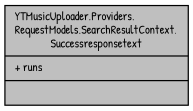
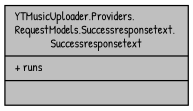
  digraph {
    fontname="Patrick Hand"
-   n1 [color=black fillcolor=grey75 fontcolor=black fontname="Patrick Hand" fontsize=10 height=0.2 label="{YTMusicUploader.Providers.\lRequestModels.SearchResultContext.\lSuccessresponsetext\n|+ runs\l|}" shape=record style=filled width=0.4]
+   n1 [color=black fillcolor=grey75 fontcolor=black fontname="Patrick Hand" fontsize=10 height=0.2 label="{YTMusicUploader.Providers.\lRequestModels.Successresponsetext.\lSuccessresponsetext\n|+ runs\l|}" shape=record style=filled width=0.4]
  }
